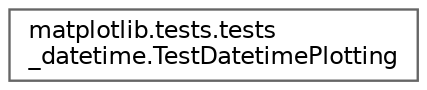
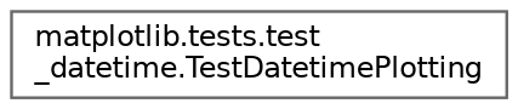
  digraph {
    rankdir=LR
-   n1 [color=grey40 fillcolor=white fontname=Helvetica fontsize=10 height=0.2 label="matplotlib.tests.tests\l_datetime.TestDatetimePlotting" shape=box style=filled width=0.4]
+   n1 [color=grey40 fillcolor=white fontname=Helvetica fontsize=10 height=0.2 label="matplotlib.tests.test\l_datetime.TestDatetimePlotting" shape=box style=filled width=0.4]
  }
